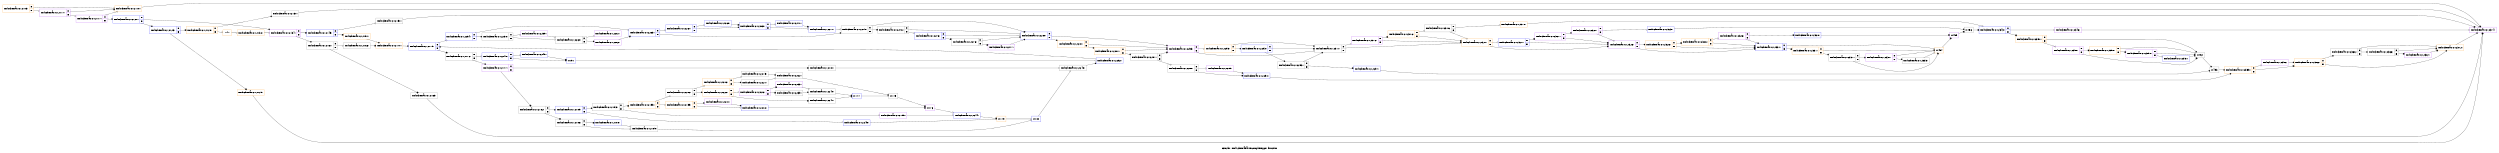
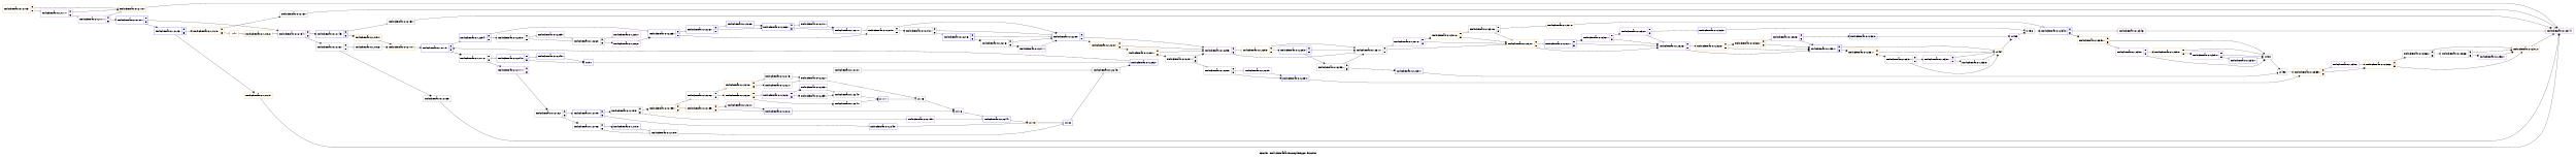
  digraph {
    label="CFG for 'xmlSchemaParseComplexType' function"
    rankdir=LR
    node [color=gray40 shape=record]
    edge [arrowhead=odot]
    n1 [color=darkorange label="{xmlschemas.c:12103:|{<s0>T|<s1>F}}"]
    n2 [color=darkorange label="{xmlschemas.c:12118:}"]
    n3 [color=purple label="{xmlschemas.c:12117:|{<s0>T|<s1>F}}"]
    n4 [color=purple label="{xmlschemas.c:12374:}"]
    n5 [color=purple label="{xmlschemas.c:12117:|{<s0>T|<s1>F}}"]
    n6 [color=blue label="{xmlschemas.c:12120:|{<s0>T|<s1>F}}"]
    n7 [color=blue label="{xmlschemas.c:12123:|{<s0>T|<s1>F}}"]
    n8 [color=purple label="{xmlschemas.c:12134:|{<s0>T|<s1>F}}"]
    n9 [color=darkorange label="{xmlschemas.c:12125:}"]
    n10 [color=darkorange label="{xmlschemas.c:12128:|{<s0>T|<s1>F}}"]
    n11 [color=blue label="{xmlschemas.c:12145:|{<s0>T|<s1>F}}"]
    n12 [label="{xmlschemas.c:12161:|{<s0>T|<s1>F}}"]
    n13 [label="{xmlschemas.c:12130:}"]
    n14 [color=darkorange label="{%40}"]
    n15 [label="{xmlschemas.c:12150:}"]
    n16 [color=darkorange label="{xmlschemas.c:12151:}"]
    n17 [label="{xmlschemas.c:12165:}"]
    n18 [label="{xmlschemas.c:12166:}"]
    n19 [color=darkorange label="{xmlschemas.c:12132:}"]
    n20 [color=darkorange label="{xmlschemas.c:12170:}"]
    n21 [color=blue label="{xmlschemas.c:12175:|{<s0>T|<s1>F}}"]
    n22 [label="{xmlschemas.c:12176:|{<s0>T|<s1>F}}"]
    n23 [color=blue label="{xmlschemas.c:12254:|{<s0>T|<s1>F}}"]
    n24 [color=purple label="{xmlschemas.c:12177:|{<s0>T|<s1>F}}"]
    n25 [color=blue label="{xmlschemas.c:12248:|{<s0>T|<s1>F}}"]
    n26 [color=blue label="{xmlschemas.c:12263:|{<s0>T|<s1>F}}"]
    n27 [label="{xmlschemas.c:12258:|{<s0>T|<s1>F}}"]
    n28 [label="{xmlschemas.c:12181:}"]
    n29 [label="{xmlschemas.c:12182:|{<s0>T|<s1>F}}"]
    n30 [color=blue label="{xmlschemas.c:12249:}"]
    n31 [color=blue label="{%191}"]
    n32 [label="{xmlschemas.c:12275:|{<s0>T|<s1>F}}"]
    n33 [color=blue label="{xmlschemas.c:12267:|{<s0>T|<s1>F}}"]
    n34 [color=purple label="{xmlschemas.c:12259:}"]
    n35 [label="{xmlschemas.c:12260:|{<s0>T|<s1>F}}"]
    n36 [label="{xmlschemas.c:12248:}"]
    n37 [label="{xmlschemas.c:12186:|{<s0>T|<s1>F}}"]
    n38 [color=blue label="{xmlschemas.c:12189:|{<s0>T|<s1>F}}"]
    n39 [color=blue label="{xmlschemas.c:12252:}"]
    n40 [color=blue label="{xmlschemas.c:12188:}"]
    n41 [label="{xmlschemas.c:12189:}"]
    n42 [label="{xmlschemas.c:12193:|{<s0>T|<s1>F}}"]
    n43 [color=blue label="{xmlschemas.c:12245:}"]
    n44 [color=blue label="{%180}"]
    n45 [color=purple label="{xmlschemas.c:12195:}"]
    n46 [color=darkorange label="{xmlschemas.c:12195:|{<s0>T|<s1>F}}"]
    n47 [color=darkorange label="{%179}"]
    n48 [color=blue label="{xmlschemas.c:12244:}"]
    n49 [color=darkorange label="{xmlschemas.c:12199:|{<s0>T|<s1>F}}"]
    n50 [label="{xmlschemas.c:12202:|{<s0>T|<s1>F}}"]
    n51 [color=purple label="{xmlschemas.c:12201:}"]
    n52 [color=blue label="{xmlschemas.c:12202:}"]
    n53 [color=darkorange label="{xmlschemas.c:12206:|{<s0>T|<s1>F}}"]
    n54 [color=darkorange label="{xmlschemas.c:12222:|{<s0>T|<s1>F}}"]
    n55 [color=purple label="{%176}"]
    n56 [label="{xmlschemas.c:12215:}"]
    n57 [label="{xmlschemas.c:12221:}"]
    n58 [color=purple label="{xmlschemas.c:12226:|{<s0>T|<s1>F}}"]
    n59 [label="{xmlschemas.c:12241:}"]
    n60 [label="{xmlschemas.c:12222:}"]
    n61 [color=purple label="{xmlschemas.c:12233:}"]
    n62 [label="{xmlschemas.c:12239:}"]
    n63 [color=blue label="{%174}"]
    n64 [label="{%175}"]
    n65 [label="{xmlschemas.c:12240:}"]
    n66 [label="{xmlschemas.c:12276:|{<s0>T|<s1>F}}"]
    n67 [color=blue label="{xmlschemas.c:12280:|{<s0>T|<s1>F}}"]
    n68 [color=blue label="{xmlschemas.c:12268:}"]
    n69 [color=blue label="{xmlschemas.c:12269:|{<s0>T|<s1>F}}"]
    n70 [color=purple label="{xmlschemas.c:12261:}"]
    n71 [color=purple label="{xmlschemas.c:12262:}"]
    n72 [color=blue label="{xmlschemas.c:12276:|{<s0>T|<s1>F}}"]
    n73 [color=darkorange label="{xmlschemas.c:12281:|{<s0>T|<s1>F}}"]
    n74 [color=purple label="{xmlschemas.c:12293:|{<s0>T|<s1>F}}"]
    n75 [color=blue label="{xmlschemas.c:12270:}"]
    n76 [color=blue label="{xmlschemas.c:12271:}"]
    n77 [label="{xmlschemas.c:12276:|{<s0>T|<s1>F}}"]
    n78 [color=darkorange label="{xmlschemas.c:12281:|{<s0>T|<s1>F}}"]
    n79 [color=darkorange label="{xmlschemas.c:12293:|{<s0>T|<s1>F}}"]
    n80 [label="{xmlschemas.c:12311:|{<s0>T|<s1>F}}"]
    n81 [color=purple label="{xmlschemas.c:12277:}"]
    n82 [label="{xmlschemas.c:12281:|{<s0>T|<s1>F}}"]
    n83 [color=blue label="{xmlschemas.c:12293:|{<s0>T|<s1>F}}"]
    n84 [color=purple label="{xmlschemas.c:12316:|{<s0>T|<s1>F}}"]
    n85 [color=darkorange label="{xmlschemas.c:12321:|{<s0>T|<s1>F}}"]
    n86 [label="{xmlschemas.c:12288:|{<s0>T|<s1>F}}"]
    n87 [color=purple label="{xmlschemas.c:12289:}"]
    n88 [color=blue label="{xmlschemas.c:12290:}"]
    n89 [color=darkorange label="{xmlschemas.c:12355:|{<s0>T|<s1>F}}"]
    n90 [color=purple label="{xmlschemas.c:12356:}"]
    n91 [color=darkorange label="{xmlschemas.c:12366:|{<s0>T|<s1>F}}"]
    n92 [label="{xmlschemas.c:12366:|{<s0>T|<s1>F}}"]
    n93 [color=darkorange label="{xmlschemas.c:12372:}"]
    n94 [label="{xmlschemas.c:12293:|{<s0>T|<s1>F}}"]
    n95 [color=darkorange label="{xmlschemas.c:12316:|{<s0>T|<s1>F}}"]
    n96 [color=blue label="{xmlschemas.c:12321:|{<s0>T|<s1>F}}"]
    n97 [color=purple label="{xmlschemas.c:12326:|{<s0>T|<s1>F}}"]
    n98 [color=blue label="{xmlschemas.c:12297:}"]
    n99 [label="{%493}"]
    n100 [label="{xmlschemas.c:12316:|{<s0>T|<s1>F}}"]
    n101 [color=purple label="{xmlschemas.c:12321:|{<s0>T|<s1>F}}"]
    n102 [color=darkorange label="{xmlschemas.c:12326:|{<s0>T|<s1>F}}"]
    n103 [color=blue label="{xmlschemas.c:12331:|{<s0>T|<s1>F}}"]
    n104 [color=darkorange label="{xmlschemas.c:12318:}"]
    n105 [color=blue label="{xmlschemas.c:12343:|{<s0>T|<s1>F}}"]
    n106 [color=purple label="{xmlschemas.c:12346:}"]
    n107 [color=darkorange label="{xmlschemas.c:12350:|{<s0>T|<s1>F}}"]
    n108 [color=purple label="{xmlschemas.c:12350:|{<s0>T|<s1>F}}"]
    n109 [label="{%492}"]
    n110 [color=purple label="{xmlschemas.c:12321:|{<s0>T|<s1>F}}"]
    n111 [color=darkorange label="{xmlschemas.c:12326:|{<s0>T|<s1>F}}"]
    n112 [color=darkorange label="{xmlschemas.c:12331:|{<s0>T|<s1>F}}"]
    n113 [color=darkorange label="{%454}"]
    n114 [color=blue label="{xmlschemas.c:12323:}"]
    n115 [label="{%456}"]
    n116 [color=purple label="{xmlschemas.c:12326:|{<s0>T|<s1>F}}"]
    n117 [label="{xmlschemas.c:12331:|{<s0>T|<s1>F}}"]
    n118 [color=purple label="{%455}"]
    n119 [color=blue label="{xmlschemas.c:12328:}"]
    n120 [color=purple label="{xmlschemas.c:12331:|{<s0>T|<s1>F}}"]
    n121 [label="{xmlschemas.c:12333:}"]
    n122 [color=darkorange label="{xmlschemas.c:12350:|{<s0>T|<s1>F}}"]
    n123 [color=purple label="{xmlschemas.c:12350:|{<s0>T|<s1>F}}"]
    n124 [color=blue label="{xmlschemas.c:12351:}"]
    n125 [label="{xmlschemas.c:12366:|{<s0>T|<s1>F}}"]
    n126 [color=purple label="{xmlschemas.c:12367:}"]
    n1 -> n2
    n1 -> n3
    n2 -> n4 [arrowhead=box]
    n3 -> n2 [arrowhead=box]
    n3 -> n5
    n5 -> n2
    n5 -> n6 [arrowhead=dot]
    n6 -> n7 [arrowhead=dot]
    n6 -> n8 [arrowhead=dot]
    n7 -> n9 [arrowhead=box]
    n7 -> n10 [arrowhead=box]
    n8 -> n11 [arrowhead=box]
    n8 -> n12 [arrowhead=dot]
    n9 -> n4 [arrowhead=dot]
    n10 -> n13 [arrowhead=dot]
    n10 -> n14
    n11 -> n15
    n11 -> n16 [arrowhead=box]
    n12 -> n17 [arrowhead=box]
    n12 -> n18
    n13 -> n4
    n14 -> n19
    n15 -> n4 [arrowhead=box]
    n16 -> n20 [arrowhead=dot]
    n17 -> n4 [arrowhead=box]
    n18 -> n20 [arrowhead=box]
    n19 -> n8
    n20 -> n21 [arrowhead=dot]
    n21 -> n22 [arrowhead=box]
    n21 -> n23
    n22 -> n24 [arrowhead=dot]
    n22 -> n25
    n23 -> n26
    n23 -> n27 [arrowhead=dot]
-   n24 -> n28 [arrowhead=box]
    n24 -> n29 [arrowhead=box]
    n25 -> n30
    n25 -> n31 [arrowhead=dot]
    n26 -> n32 [arrowhead=dot]
    n26 -> n33
    n27 -> n34
    n27 -> n35
    n28 -> n36
    n29 -> n37 [arrowhead=box]
    n29 -> n38 [arrowhead=dot]
    n30 -> n31 [arrowhead=box]
    n31 -> n39
    n32 -> n66 [arrowhead=box]
    n32 -> n67 [arrowhead=box]
    n33 -> n68
    n33 -> n69 [arrowhead=dot]
    n34 -> n35
    n35 -> n70
    n35 -> n71 [arrowhead=dot]
    n36 -> n39 [arrowhead=dot]
    n37 -> n40 [arrowhead=box]
    n37 -> n41
    n38 -> n42 [arrowhead=dot]
    n38 -> n43
    n39 -> n21 [arrowhead=dot]
    n40 -> n41
    n41 -> n44
    n42 -> n45
    n42 -> n46 [arrowhead=box]
    n43 -> n47
    n44 -> n36
    n45 -> n48
    n46 -> n49
    n46 -> n50
    n47 -> n44
    n48 -> n47 [arrowhead=box]
    n49 -> n51 [arrowhead=dot]
    n49 -> n52
    n50 -> n53
    n50 -> n54 [arrowhead=dot]
    n51 -> n52 [arrowhead=dot]
    n52 -> n55 [arrowhead=box]
    n53 -> n56
    n53 -> n57 [arrowhead=dot]
    n54 -> n58
    n54 -> n59 [arrowhead=box]
    n55 -> n48
    n56 -> n60 [arrowhead=dot]
    n57 -> n60
    n58 -> n61 [arrowhead=box]
    n58 -> n62 [arrowhead=box]
    n59 -> n63 [arrowhead=dot]
    n60 -> n64 [arrowhead=dot]
    n61 -> n65
    n62 -> n65 [arrowhead=dot]
    n63 -> n64
    n64 -> n55 [arrowhead=box]
    n65 -> n63 [arrowhead=dot]
    n66 -> n67
    n66 -> n72
    n67 -> n73 [arrowhead=dot]
    n67 -> n74 [arrowhead=dot]
    n68 -> n69 [arrowhead=box]
    n69 -> n75
    n69 -> n76
    n71 -> n26 [arrowhead=box]
    n72 -> n67
    n72 -> n77 [arrowhead=box]
    n73 -> n74 [arrowhead=dot]
    n73 -> n78 [arrowhead=dot]
    n74 -> n79
    n74 -> n80
    n75 -> n76 [arrowhead=box]
    n76 -> n32
    n77 -> n67 [arrowhead=dot]
    n77 -> n81 [arrowhead=box]
    n78 -> n74 [arrowhead=dot]
    n78 -> n82 [arrowhead=dot]
    n79 -> n80 [arrowhead=dot]
    n79 -> n83 [arrowhead=dot]
    n80 -> n84
    n80 -> n85
    n81 -> n67 [arrowhead=dot]
    n82 -> n74 [arrowhead=box]
    n82 -> n86
    n83 -> n80 [arrowhead=box]
    n83 -> n94 [arrowhead=dot]
    n84 -> n85 [arrowhead=box]
    n84 -> n95 [arrowhead=box]
    n85 -> n96
    n85 -> n97 [arrowhead=box]
    n86 -> n87
    n86 -> n88 [arrowhead=box]
    n87 -> n88 [arrowhead=dot]
    n88 -> n89 [arrowhead=dot]
    n89 -> n90
    n89 -> n91 [arrowhead=box]
    n90 -> n91 [arrowhead=dot]
    n91 -> n92 [arrowhead=dot]
    n91 -> n93 [arrowhead=dot]
    n92 -> n93
    n92 -> n125 [arrowhead=dot]
    n93 -> n4 [arrowhead=dot]
    n94 -> n80 [arrowhead=dot]
    n94 -> n98 [arrowhead=box]
    n95 -> n85 [arrowhead=dot]
    n95 -> n100
    n96 -> n97 [arrowhead=dot]
    n96 -> n101 [arrowhead=box]
    n97 -> n102 [arrowhead=dot]
    n97 -> n103 [arrowhead=box]
    n98 -> n99 [arrowhead=dot]
    n99 -> n89 [arrowhead=dot]
    n100 -> n85
    n100 -> n104
    n101 -> n97 [arrowhead=box]
    n101 -> n110 [arrowhead=dot]
    n102 -> n103 [arrowhead=box]
    n102 -> n111 [arrowhead=box]
    n103 -> n112 [arrowhead=box]
    n103 -> n113
    n104 -> n105
    n105 -> n106
    n105 -> n107 [arrowhead=box]
    n106 -> n4
    n107 -> n108
    n107 -> n109 [arrowhead=dot]
    n108 -> n109 [arrowhead=box]
    n108 -> n122 [arrowhead=box]
    n109 -> n99 [arrowhead=dot]
    n110 -> n97
    n110 -> n114
    n111 -> n103 [arrowhead=box]
    n111 -> n116
    n112 -> n113 [arrowhead=dot]
    n112 -> n117 [arrowhead=dot]
    n113 -> n118 [arrowhead=box]
    n114 -> n115 [arrowhead=dot]
    n115 -> n105 [arrowhead=box]
    n116 -> n103 [arrowhead=dot]
    n116 -> n119 [arrowhead=box]
    n117 -> n113 [arrowhead=box]
    n117 -> n120 [arrowhead=dot]
    n118 -> n115 [arrowhead=box]
    n119 -> n118 [arrowhead=box]
    n120 -> n113
    n120 -> n121 [arrowhead=dot]
    n121 -> n113
    n122 -> n109
    n122 -> n123 [arrowhead=box]
    n123 -> n109 [arrowhead=dot]
    n123 -> n124
    n124 -> n109 [arrowhead=dot]
    n125 -> n93 [arrowhead=box]
    n125 -> n126 [arrowhead=box]
    n126 -> n93 [arrowhead=box]
  }
